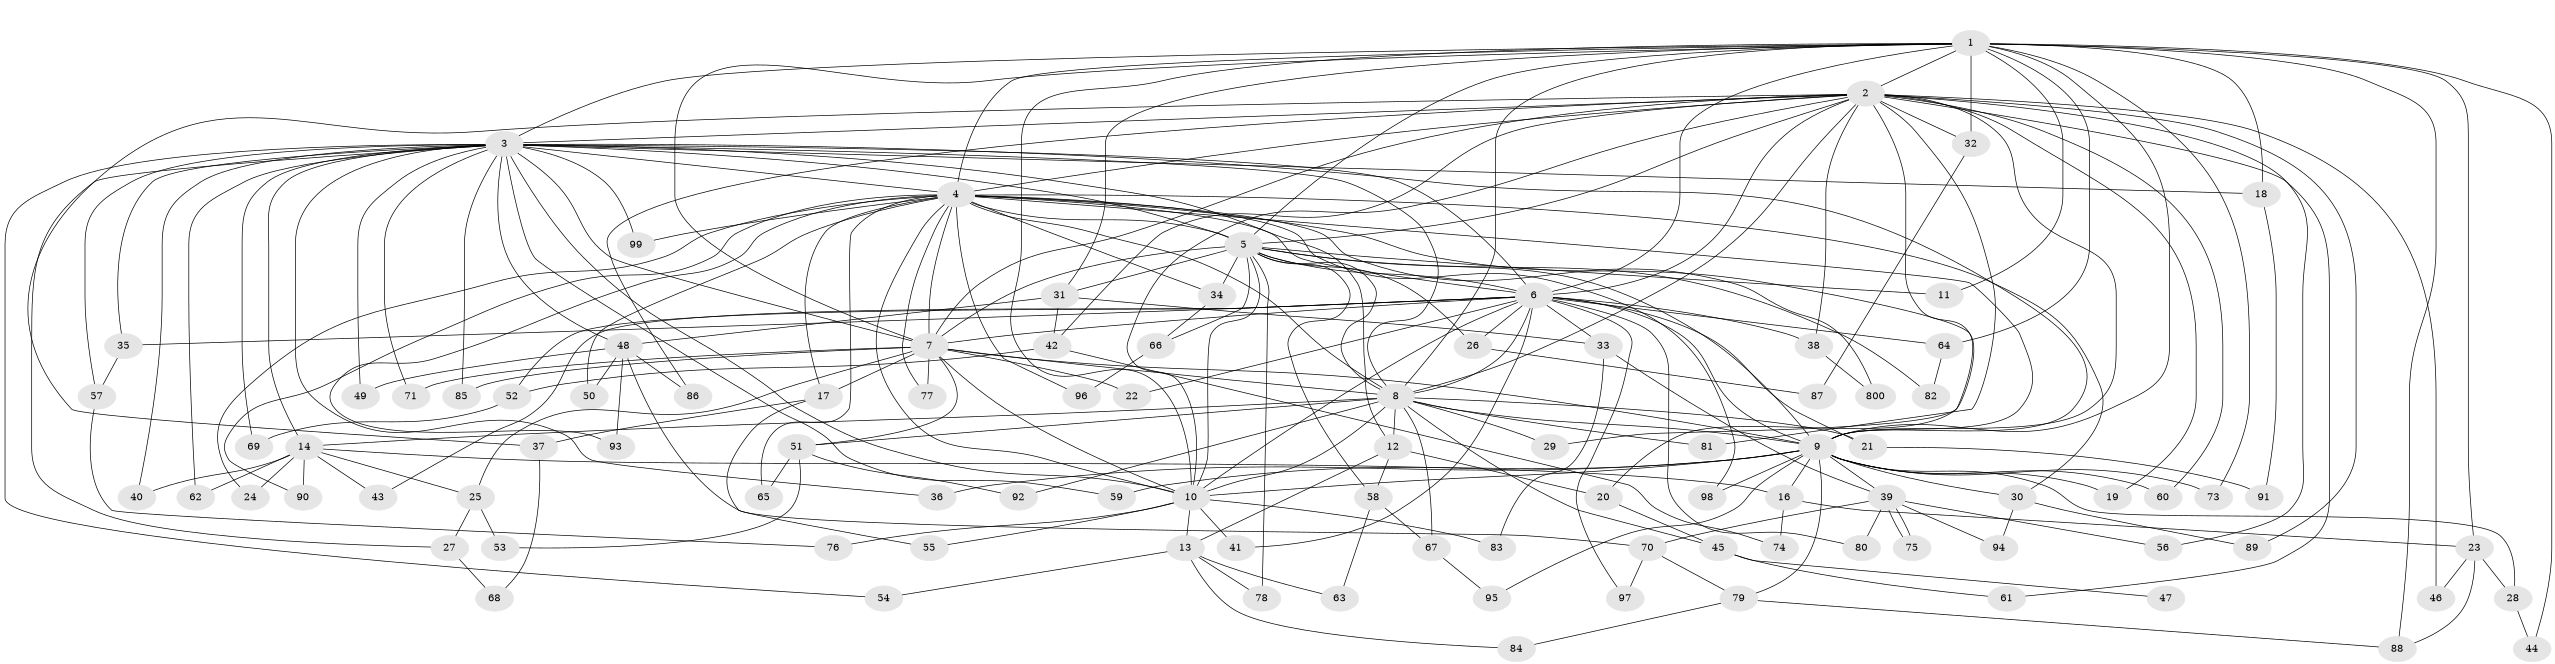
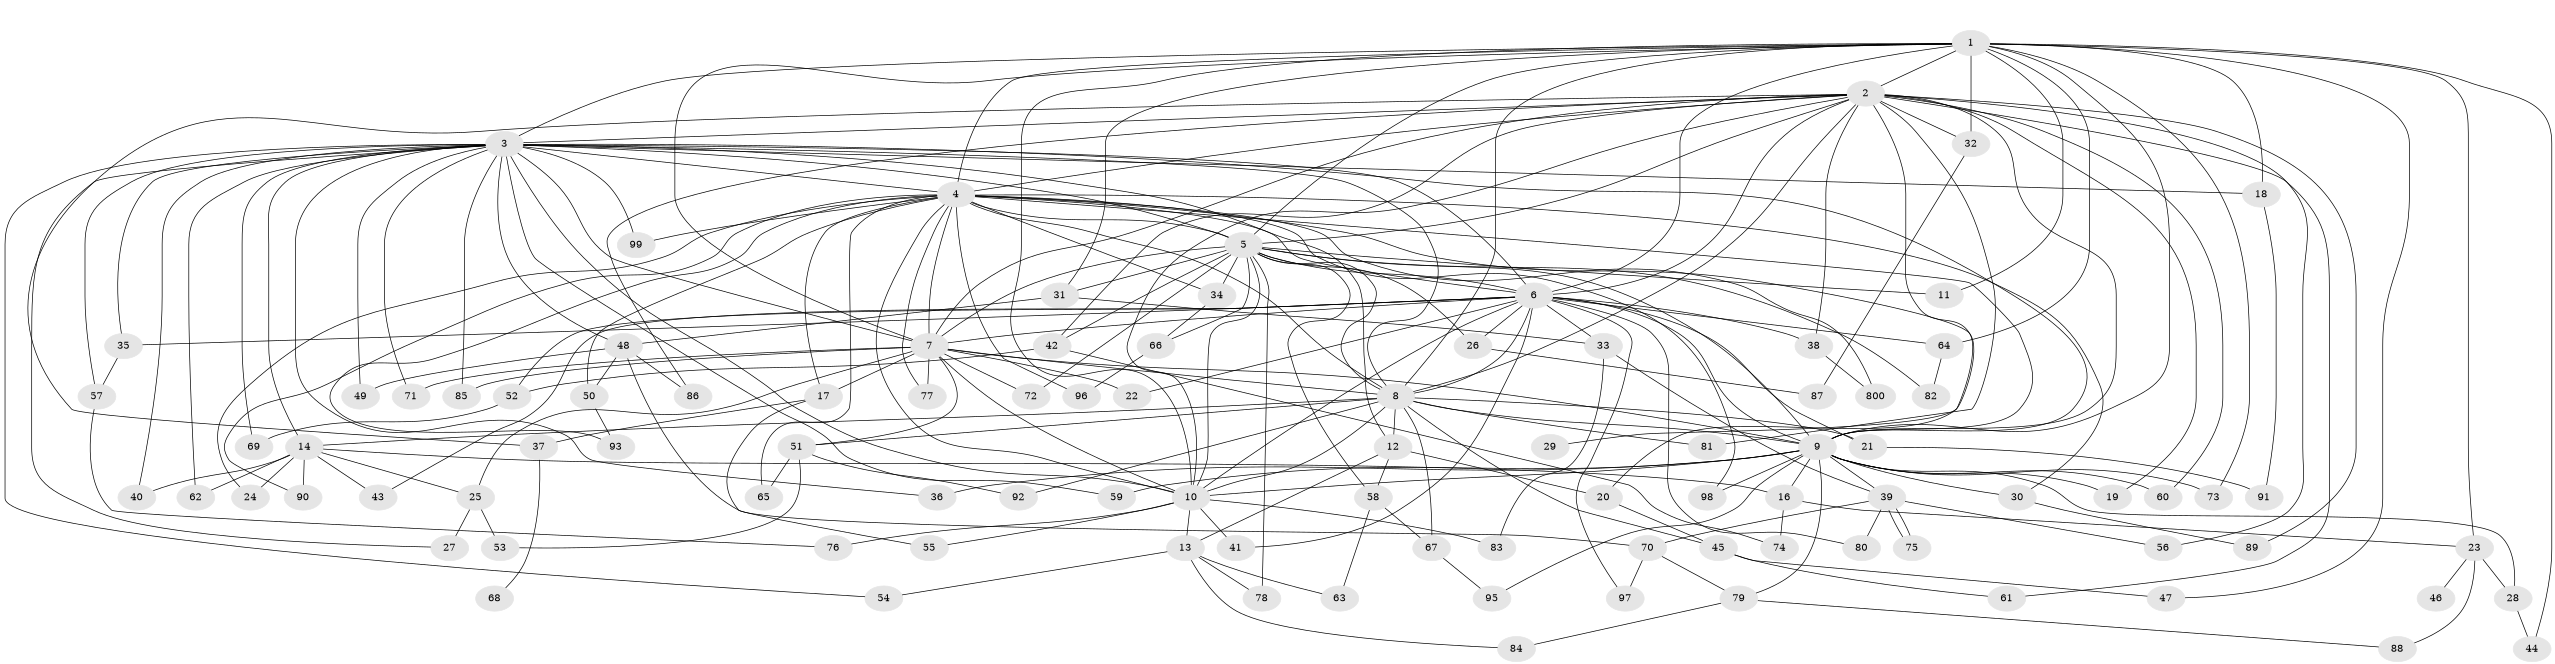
  graph {
    node [color=gray90 style=filled]
    1
    2
    3
    4
    5
    6
    7
    8
    9
    10
    11
    18
    23
    31
    32
    44
    47
    64
    73
    19
    29
    37
    38
    42
    46
    56
    60
    61
    81
    86
    89
    12
    14
    27
    35
    36
    40
    48
    49
    54
    57
    59
    62
    69
    71
    85
    99
    17
    20
    24
    30
    34
    50
    65
    77
    90
    93
    96
    98
    n60 [label=800]
    66
    26
    58
+   72
    78
    82
    21
    22
    33
    41
    43
    52
    80
    97
    25
    51
    45
    67
    92
    16
    28
    39
    79
    95
    13
    55
    76
    83
    91
    88
    87
    68
    74
    70
-   94
    63
    53
    75
    84
    1 -- 2
    1 -- 3
    1 -- 4
    1 -- 5
    1 -- 6
    1 -- 7
    1 -- 8
    1 -- 9
    1 -- 10
    1 -- 11
    1 -- 18
    1 -- 23
    1 -- 31
    1 -- 32
    1 -- 44
-   1 -- 88
+   1 -- 47
    1 -- 64
    1 -- 73
    2 -- 3
    2 -- 4
    2 -- 5
    2 -- 6
    2 -- 7
    2 -- 8
    2 -- 9
    2 -- 10
    2 -- 32
    2 -- 19
    2 -- 29
    2 -- 37
    2 -- 38
    2 -- 42
-   2 -- 46
    2 -- 56
    2 -- 60
    2 -- 61
    2 -- 81
    2 -- 86
    2 -- 89
    3 -- 4
    3 -- 5
    3 -- 6
    3 -- 7
    3 -- 8
    3 -- 9
    3 -- 10
    3 -- 18
    3 -- 12
    3 -- 14
    3 -- 27
    3 -- 35
    3 -- 36
    3 -- 40
    3 -- 48
    3 -- 49
    3 -- 54
    3 -- 57
    3 -- 59
    3 -- 62
    3 -- 69
    3 -- 71
    3 -- 85
    3 -- 99
    4 -- 5
    4 -- 6
    4 -- 7
    4 -- 8
    4 -- 9
    4 -- 10
    4 -- 99
    4 -- 17
    4 -- 20
    4 -- 24
    4 -- 30
    4 -- 34
    4 -- 50
    4 -- 65
    4 -- 77
    4 -- 90
    4 -- 93
    4 -- 96
    4 -- 98
    4 -- n60
    5 -- 6
    5 -- 7
    5 -- 8
    5 -- 9
    5 -- 10
    5 -- 11
    5 -- 31
-   31 -- 42
+   5 -- 42
    5 -- 34
    5 -- 66
    5 -- 26
    5 -- 58
+   5 -- 72
    5 -- 78
    5 -- 82
    6 -- 7
    6 -- 8
    6 -- 9
    6 -- 10
    6 -- 64
    6 -- 38
    6 -- 35
    6 -- 26
    6 -- 21
    6 -- 22
    6 -- 33
    6 -- 41
    6 -- 43
    6 -- 52
    6 -- 80
    6 -- 97
    7 -- 8
    7 -- 9
    7 -- 10
    7 -- 71
    7 -- 85
    7 -- 17
    7 -- 77
+   7 -- 72
    7 -- 22
    7 -- 25
    7 -- 51
    8 -- 9
    8 -- 10
-   8 -- 29
    8 -- 81
    8 -- 12
    8 -- 14
    8 -- 21
    8 -- 51
    8 -- 45
    8 -- 67
    8 -- 92
    9 -- 10
    9 -- 73
    9 -- 19
    9 -- 60
    9 -- 36
    9 -- 59
    9 -- 30
    9 -- 98
    9 -- 16
    9 -- 28
    9 -- 39
    9 -- 79
    9 -- 95
    10 -- 41
    10 -- 13
    10 -- 55
    10 -- 76
    10 -- 83
    18 -- 91
    23 -- 46
    23 -- 28
    23 -- 88
    31 -- 48
    31 -- 33
    32 -- 87
    64 -- 82
    37 -- 68
    38 -- n60
    42 -- 52
    42 -- 74
    12 -- 20
    12 -- 58
    12 -- 13
    14 -- 40
    14 -- 62
    14 -- 24
    14 -- 90
    14 -- 43
    14 -- 25
    14 -- 16
-   27 -- 68
    35 -- 57
    48 -- 86
    48 -- 49
    48 -- 50
-   48 -- 93
+   50 -- 93
    48 -- 70
    57 -- 76
    17 -- 37
    17 -- 55
    20 -- 45
    30 -- 89
-   30 -- 94
    34 -- 66
    66 -- 96
    26 -- 87
    58 -- 67
    58 -- 63
    21 -- 91
    33 -- 39
    33 -- 83
    52 -- 69
    25 -- 27
    25 -- 53
    51 -- 65
    51 -- 92
    51 -- 53
    45 -- 47
    45 -- 61
    67 -- 95
    16 -- 23
    16 -- 74
    28 -- 44
    39 -- 56
    39 -- 80
    39 -- 70
-   39 -- 94
    39 -- 75
    39 -- 75
    79 -- 88
    79 -- 84
    13 -- 54
    13 -- 78
    13 -- 63
    13 -- 84
    70 -- 97
    70 -- 79
  }
